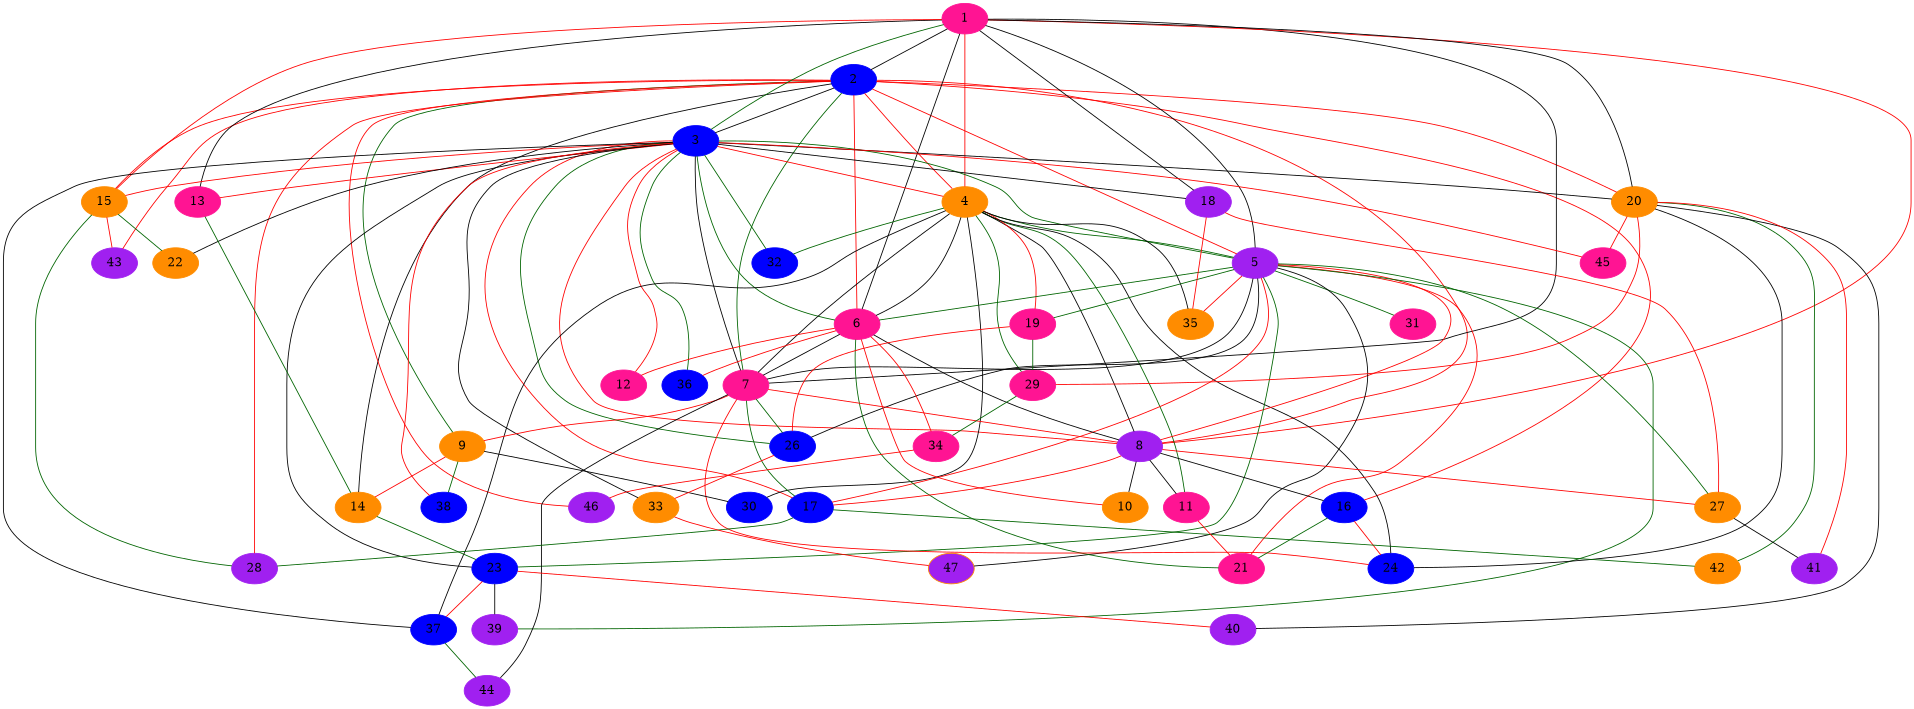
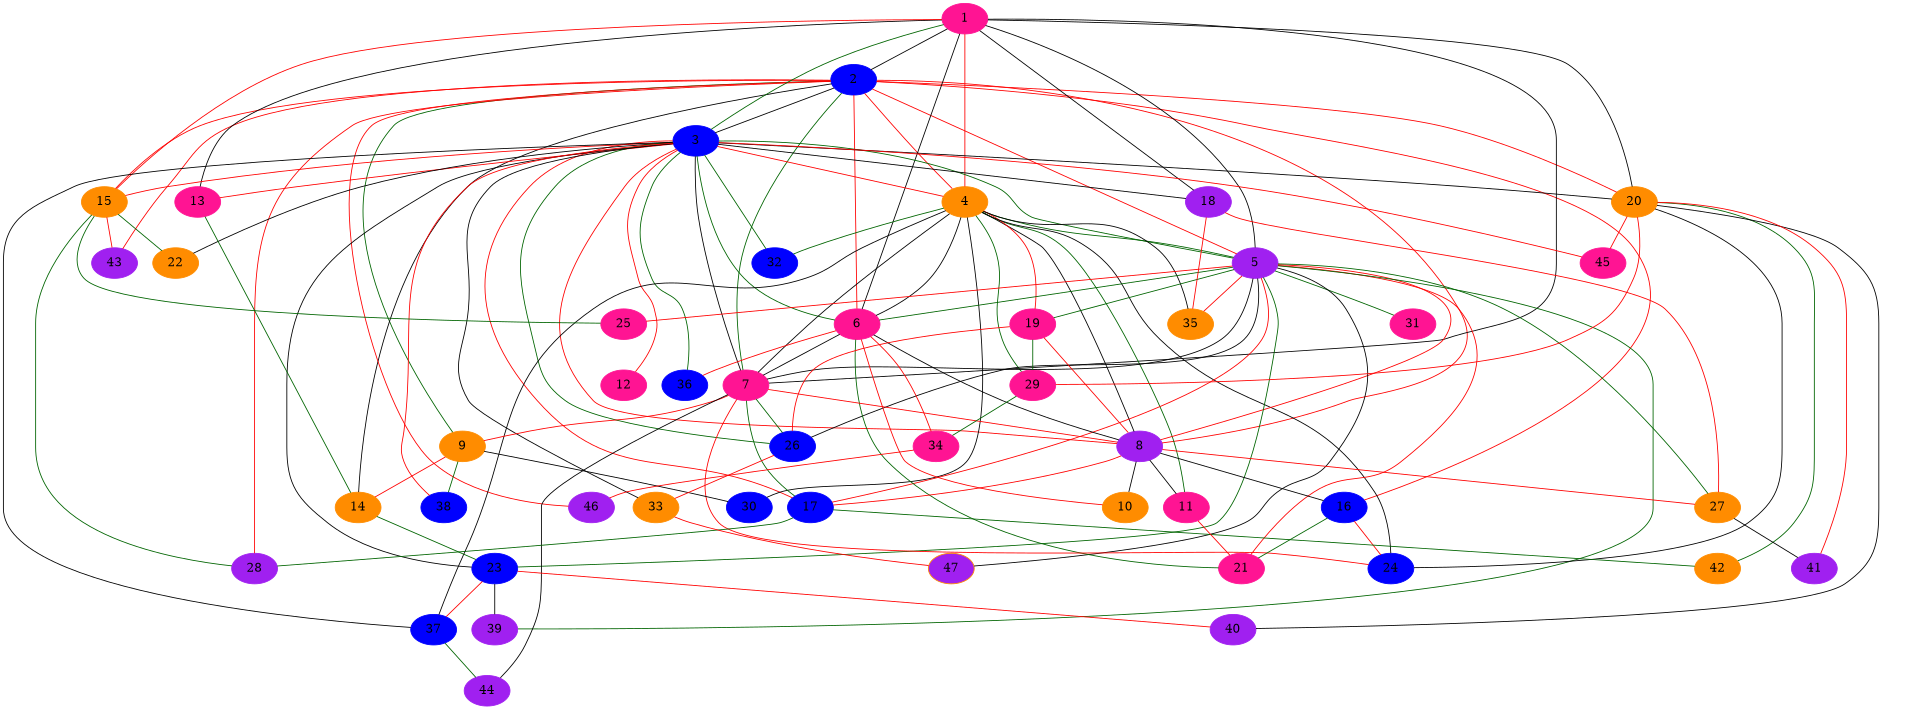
  graph {
    node [color=deeppink style=filled]
    edge [color=red weight=1.0]
    2 [color=blue]
    1
    3 [color=blue]
    4 [color=darkorange]
    5 [color=purple]
    6
    7
    8 [color=purple]
    13
    15 [color=darkorange]
    18 [color=purple]
    20 [color=darkorange]
    9 [color=darkorange]
    14 [color=darkorange]
    16 [color=blue]
    28 [color=purple]
    43 [color=purple]
    46 [color=purple]
    12
    17 [color=blue]
    22 [color=darkorange]
    23 [color=blue]
    26 [color=blue]
    32 [color=blue]
    33 [color=darkorange]
    36 [color=blue]
    37 [color=blue]
    38 [color=blue]
    45
    11
    19
    24 [color=blue]
    29
    30 [color=blue]
    35 [color=darkorange]
    21
+   25
    27 [color=darkorange]
    31
    39 [color=purple]
    47 [color=darkorange fillcolor=purple]
    10 [color=darkorange]
    34
    44 [color=purple]
    42 [color=darkorange]
    40 [color=purple]
    41 [color=purple]
    2 -- 3 [color=black weight=4.0]
    2 -- 4 [weight=3.0]
    2 -- 5 [weight=2.0]
    2 -- 6 [weight=2.0]
    2 -- 7 [color=darkgreen weight=2.0]
    2 -- 8 [weight=3.0]
    2 -- 15
    2 -- 20
    2 -- 9 [color=darkgreen]
    2 -- 14 [color=black]
    2 -- 16
    2 -- 28
    2 -- 43
    2 -- 46
    1 -- 2 [color=black weight=2.0]
    1 -- 3 [color=darkgreen weight=2.0]
    1 -- 4 [weight=11.0]
    1 -- 5 [color=black]
    1 -- 6 [color=black]
    1 -- 7 [color=black weight=2.0]
-   1 -- 8
+   19 -- 8
    1 -- 13 [color=black weight=2.0]
    1 -- 15
    1 -- 18 [color=black]
    1 -- 20 [color=black]
    3 -- 4 [weight=4.0]
    3 -- 5 [color=darkgreen weight=3.0]
    3 -- 6 [color=darkgreen weight=3.0]
    3 -- 7 [color=black weight=3.0]
    3 -- 8 [weight=2.0]
    3 -- 13
    3 -- 15 [weight=2.0]
    3 -- 18 [color=black weight=2.0]
    3 -- 20 [color=black weight=2.0]
    3 -- 12
    3 -- 17
    3 -- 22 [color=black]
    3 -- 23 [color=black weight=2.0]
    3 -- 26 [color=darkgreen]
    3 -- 32 [color=darkgreen]
    3 -- 33 [color=black]
    3 -- 36 [color=darkgreen]
    3 -- 37 [color=black]
    3 -- 38
    3 -- 45
    4 -- 5 [color=darkgreen]
    4 -- 6 [color=black]
    4 -- 7 [color=black]
    4 -- 8 [color=black weight=3.0]
    4 -- 32 [color=darkgreen]
    4 -- 37 [color=black]
    4 -- 11 [color=darkgreen weight=2.0]
    4 -- 19
    4 -- 24 [color=black weight=2.0]
    4 -- 29 [color=darkgreen]
    4 -- 30 [color=black]
    4 -- 35 [color=black]
    5 -- 6 [color=darkgreen]
    5 -- 7 [color=black]
    5 -- 8
    5 -- 17
    5 -- 23 [color=darkgreen]
    5 -- 26 [color=black]
    5 -- 19 [color=darkgreen]
    5 -- 35
    5 -- 21
+   5 -- 25
    5 -- 27 [color=darkgreen]
    5 -- 31 [color=darkgreen]
    5 -- 39 [color=darkgreen]
    5 -- 47 [color=black]
    6 -- 7 [color=black weight=2.0]
    6 -- 8 [color=black]
-   6 -- 12
    6 -- 36
    6 -- 21 [color=darkgreen]
    6 -- 10
    6 -- 34
    7 -- 8
    7 -- 9 [weight=2.0]
    7 -- 17 [color=darkgreen]
    7 -- 26 [color=darkgreen]
    7 -- 24
    7 -- 44 [color=black]
    8 -- 16 [color=black weight=2.0]
    8 -- 17
    8 -- 11 [color=black]
    8 -- 27 [weight=2.0]
    8 -- 10 [color=black weight=2.0]
    13 -- 14 [color=darkgreen]
    15 -- 28 [color=darkgreen]
    15 -- 43
    15 -- 22 [color=darkgreen]
+   15 -- 25 [color=darkgreen]
    18 -- 35
    18 -- 27
    20 -- 45
    20 -- 24 [color=black]
    20 -- 29
    20 -- 42 [color=darkgreen]
    20 -- 40 [color=black]
    20 -- 41
    9 -- 14
    9 -- 38 [color=darkgreen]
    9 -- 30 [color=black weight=2.0]
    14 -- 23 [color=darkgreen]
    16 -- 24
    16 -- 21 [color=darkgreen]
    17 -- 28 [color=darkgreen]
    17 -- 42 [color=darkgreen]
    23 -- 37
    23 -- 39 [color=black]
    23 -- 40
    26 -- 33
    33 -- 47
    37 -- 44 [color=darkgreen]
    11 -- 21
    19 -- 26
    19 -- 29 [color=darkgreen]
    29 -- 34 [color=darkgreen]
    27 -- 41 [color=black]
    34 -- 46
  }
